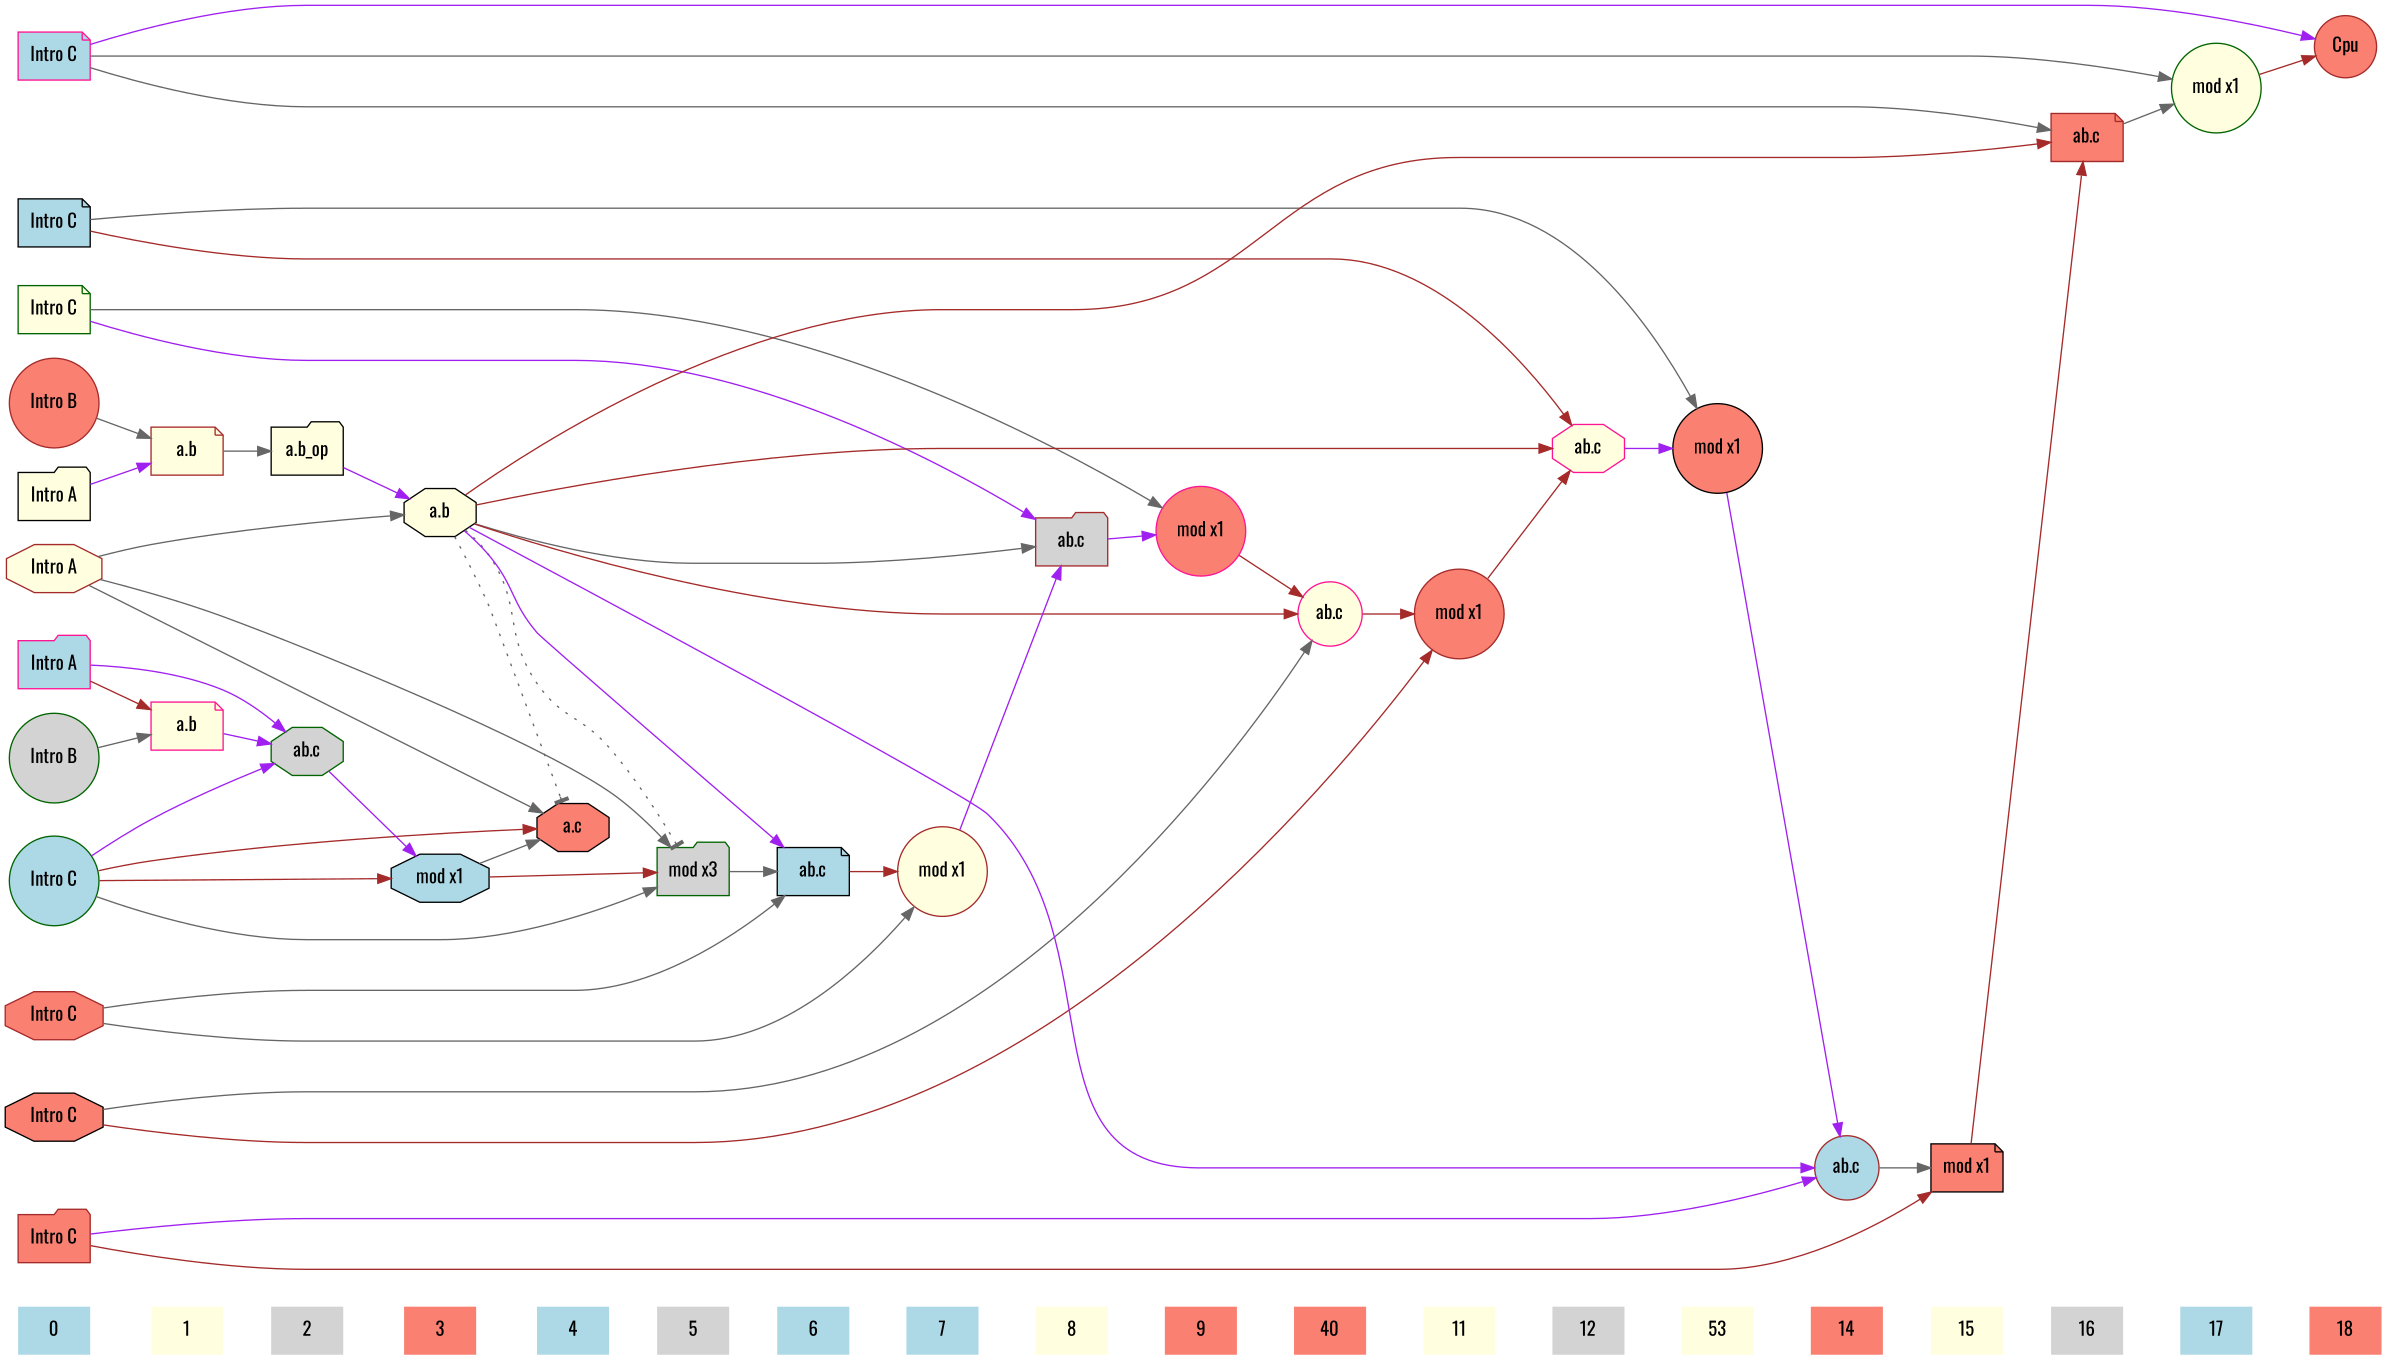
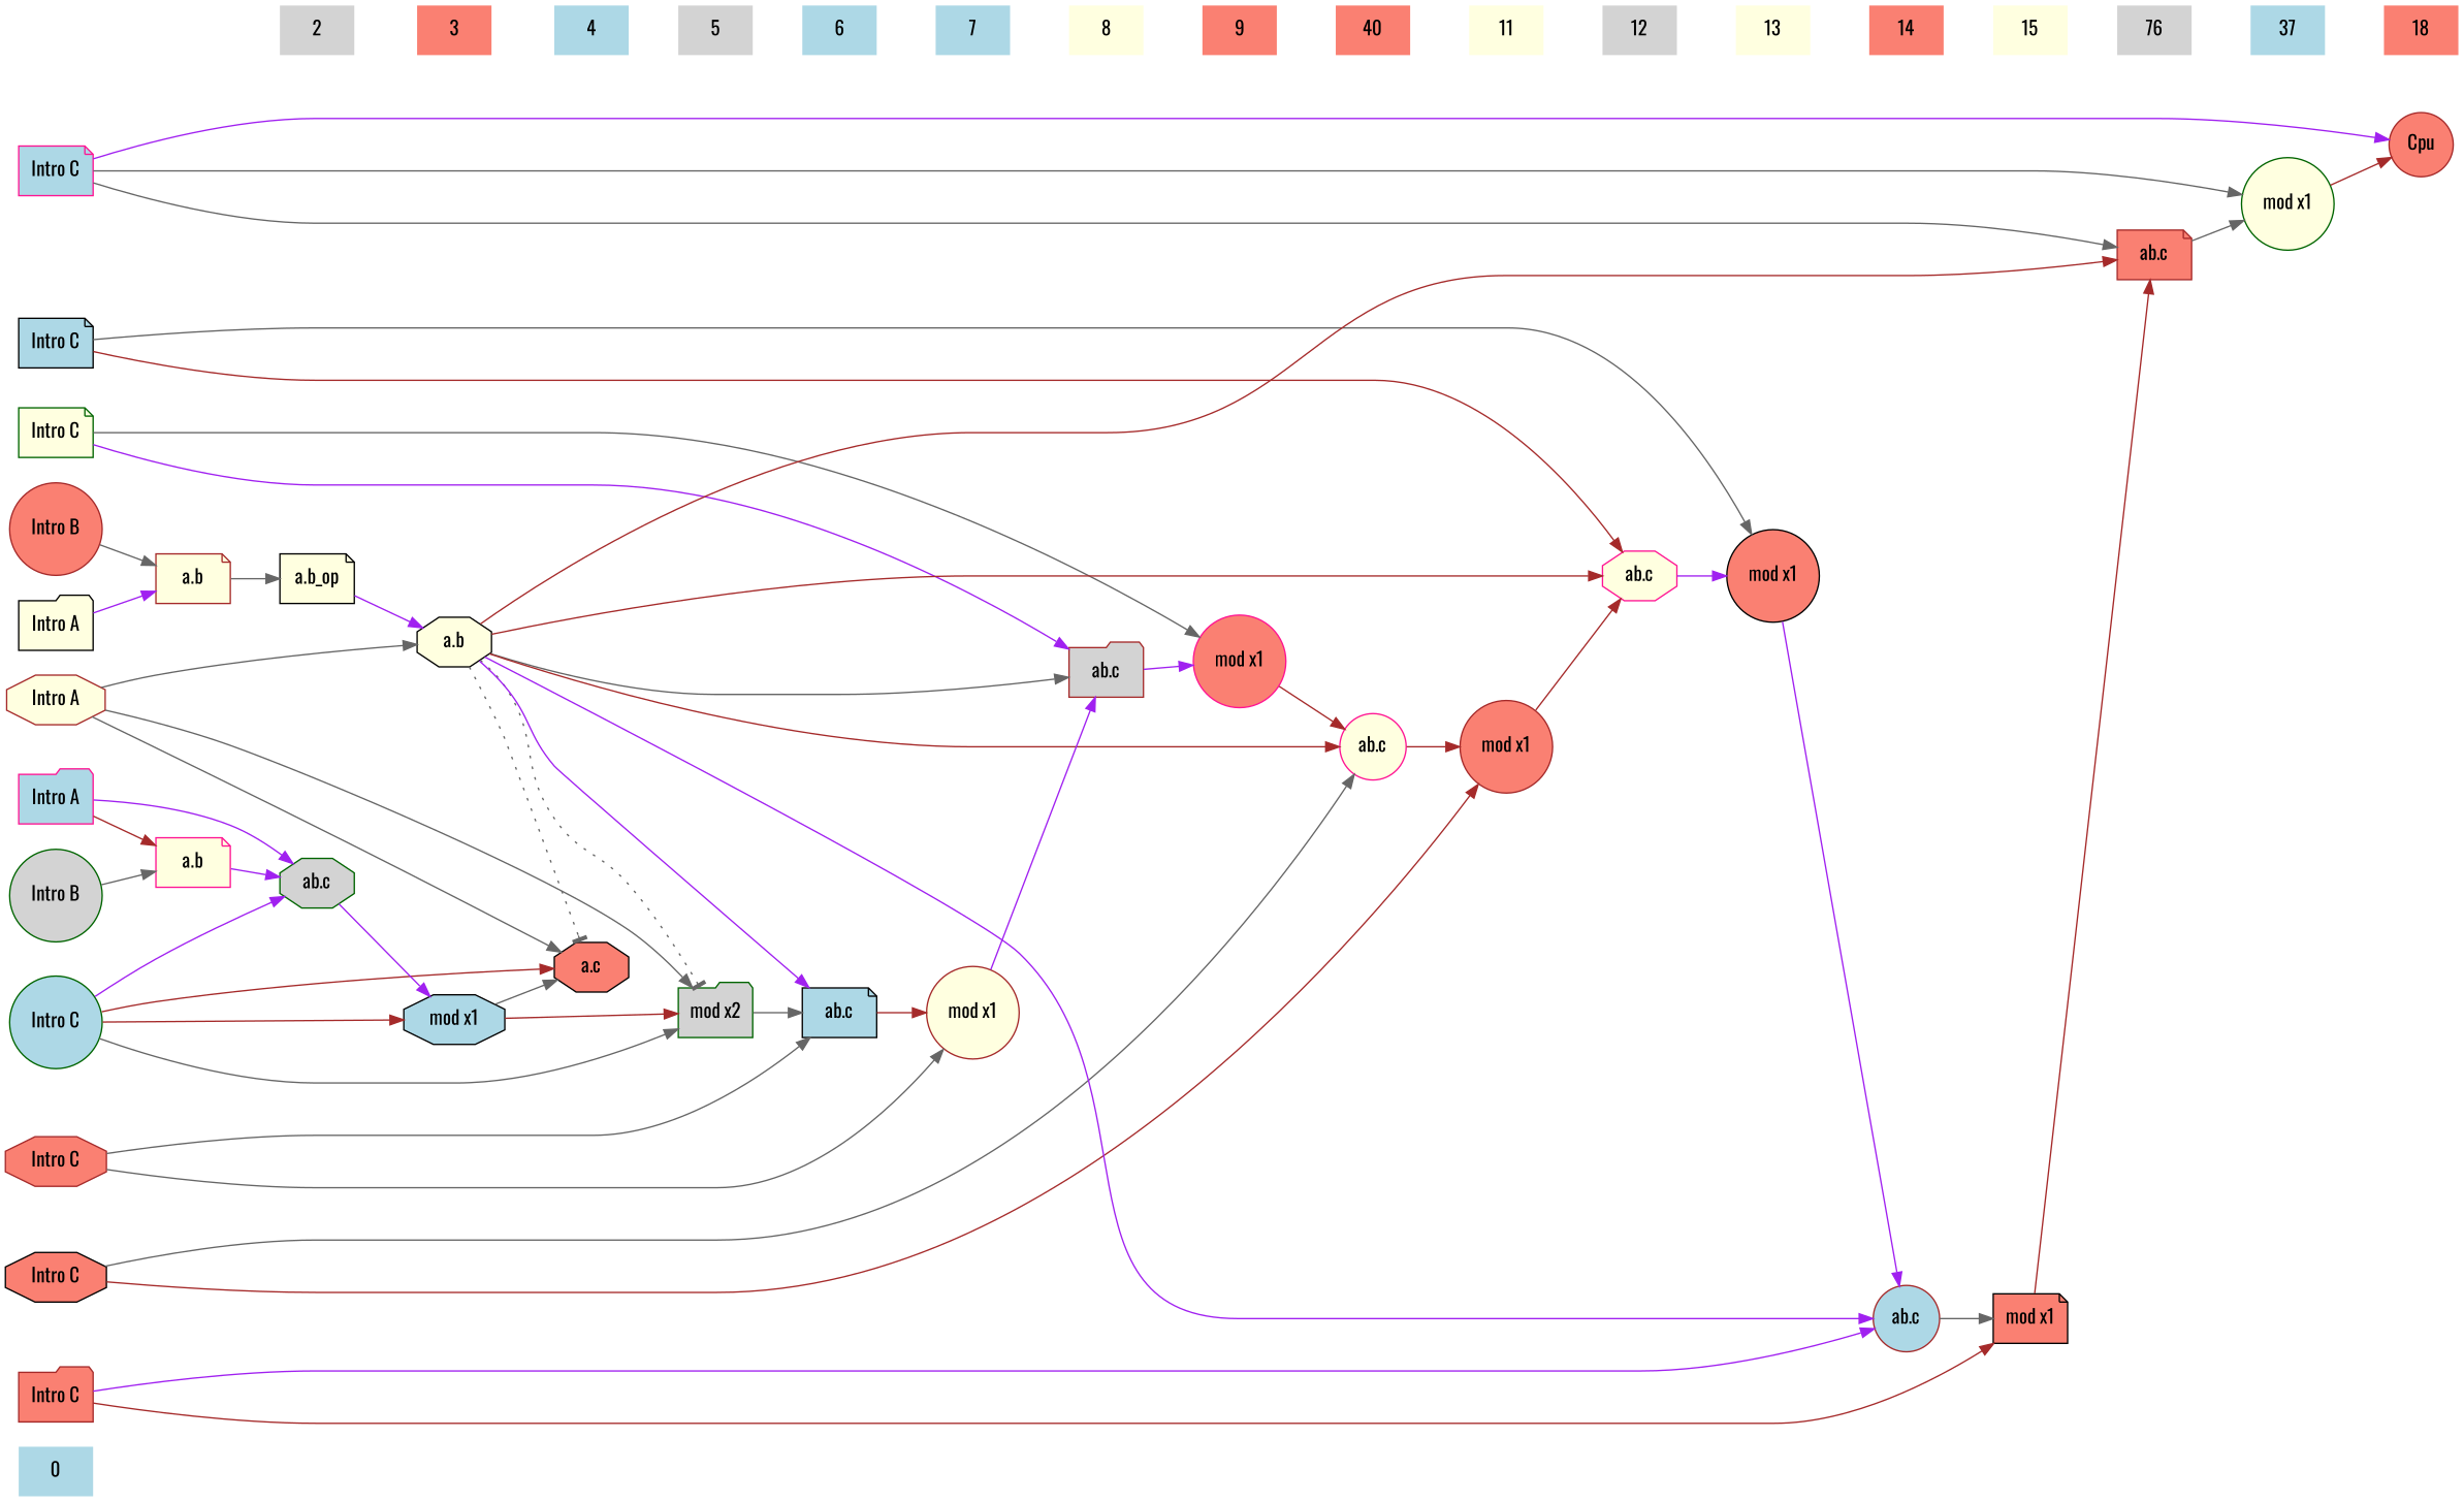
  digraph {
    fontname=Oswald
    rankdir=LR
    ranksep=.5
    node [color=brown fillcolor=salmon fontname=Oswald shape=plaintext style=filled]
    edge [fontname=Oswald color=gray40]
    0 [color=deeppink fillcolor=lightblue]
    n2 [color=deeppink fillcolor=lightblue label="Intro A" shape=folder]
    n3 [label="Intro B" shape=circle]
    n4 [color=darkgreen fillcolor=lightgrey label="Intro B" shape=circle]
    n5 [color=black fillcolor=lightyellow label="Intro A" shape=folder]
    n6 [fillcolor=lightyellow label="Intro A" shape=octagon]
    n7 [color=deeppink fillcolor=lightblue label="Intro C" shape=note]
    n8 [color=black label="Intro C" shape=octagon]
    n9 [color=black fillcolor=lightblue label="Intro C" shape=note]
    n10 [label="Intro C" shape=octagon]
    n11 [color=darkgreen fillcolor=lightyellow label="Intro C" shape=note]
    n12 [label="Intro C" shape=folder]
    n13 [color=darkgreen fillcolor=lightblue label="Intro C" shape=circle]
-   1 [color=darkgreen fillcolor=lightyellow]
    n15 [fillcolor=lightyellow label="a.b" shape=note]
    n16 [color=deeppink fillcolor=lightyellow label="a.b" shape=note]
    2 [color=deeppink fillcolor=lightgrey]
-   n18 [color=black fillcolor=lightyellow label="a.b_op" shape=folder]
+   n18 [color=black fillcolor=lightyellow label="a.b_op" shape=note]
    n19 [color=darkgreen fillcolor=lightgrey label="ab.c" shape=octagon]
    3
    n21 [color=black fillcolor=lightblue label="mod x1" shape=octagon]
    n22 [color=black fillcolor=lightyellow label="a.b" shape=octagon]
    4 [color=deeppink fillcolor=lightblue]
    n24 [color=black label="a.c" shape=octagon]
    5 [color=black fillcolor=lightgrey]
-   n26 [color=darkgreen fillcolor=lightgrey label="mod x3" shape=folder]
+   n26 [color=darkgreen fillcolor=lightgrey label="mod x2" shape=folder]
    6 [color=deeppink fillcolor=lightblue]
    n28 [color=black fillcolor=lightblue label="ab.c" shape=note]
    7 [fillcolor=lightblue]
    n30 [fillcolor=lightyellow label="mod x1" shape=circle]
    8 [fillcolor=lightyellow]
    n32 [fillcolor=lightgrey label="ab.c" shape=folder]
    9
    n34 [color=deeppink label="mod x1" shape=circle]
    n35 [color=deeppink label=40]
    n36 [color=deeppink fillcolor=lightyellow label="ab.c" shape=circle]
    11 [color=darkgreen fillcolor=lightyellow]
    n38 [label="mod x1" shape=circle]
    12 [color=black fillcolor=lightgrey]
    n40 [color=deeppink fillcolor=lightyellow label="ab.c" shape=octagon]
    15 [fillcolor=lightyellow]
    n42 [color=black label="mod x1" shape=note]
-   13 [color=deeppink fillcolor=lightyellow label=53]
+   13 [color=deeppink fillcolor=lightyellow]
    n44 [color=black label="mod x1" shape=circle]
    14
    n46 [fillcolor=lightblue label="ab.c" shape=circle]
-   16 [fillcolor=lightgrey]
+   16 [fillcolor=lightgrey label=76]
    n48 [label="ab.c" shape=note]
-   17 [color=darkgreen fillcolor=lightblue]
+   17 [color=darkgreen fillcolor=lightblue label=37]
    n50 [color=darkgreen fillcolor=lightyellow label="mod x1" shape=circle]
    18
    n52 [label=Cpu shape=circle]
    subgraph sub_1 {
      rank=same
      0
      n2
      n3
      n4
      n5
      n6
      n7
      n8
      n9
      n10
      n11
      n12
      n13
    }
    subgraph sub_2 {
      rank=same
-     1
      n15
      n16
    }
    subgraph sub_3 {
      rank=same
      2
      n18
      n19
    }
    subgraph sub_4 {
      rank=same
      3
      n21
      n22
    }
    subgraph sub_5 {
      rank=same
      4
      n24
    }
    subgraph sub_6 {
      rank=same
      5
      n26
    }
    subgraph sub_7 {
      rank=same
      6
      n28
    }
    subgraph sub_8 {
      rank=same
      7
      n30
    }
    subgraph sub_9 {
      rank=same
      8
      n32
    }
    subgraph sub_10 {
      rank=same
      9
      n34
    }
    subgraph sub_11 {
      rank=same
      n35
      n36
    }
    subgraph sub_12 {
      rank=same
      11
      n38
    }
    subgraph sub_13 {
      rank=same
      12
      n40
    }
    subgraph sub_14 {
      rank=same
      15
      n42
    }
    subgraph sub_15 {
      rank=same
      13
      n44
    }
    subgraph sub_16 {
      rank=same
      14
      n46
    }
    subgraph sub_17 {
      rank=same
      16
      n48
    }
    subgraph sub_18 {
      rank=same
      17
      n50
    }
    subgraph sub_19 {
      rank=same
      18
      n52
    }
-   0 -> 1 [style=invis color=""]
    n2 -> n16 [color=brown]
    n2 -> n19 [color=purple]
    n3 -> n15
    n4 -> n16
    n5 -> n15 [color=purple]
    n6 -> n22
    n6 -> n24
    n6 -> n26
    n7 -> n48
    n7 -> n50
    n7 -> n52 [color=purple]
    n8 -> n36
    n8 -> n38 [color=brown]
    n9 -> n40 [color=brown]
    n9 -> n44
    n10 -> n28
    n10 -> n30
    n11 -> n32 [color=purple]
    n11 -> n34
    n12 -> n42 [color=brown]
    n12 -> n46 [color=purple]
    n13 -> n19 [color=purple]
    n13 -> n21 [color=brown]
    n13 -> n24 [color=brown]
    n13 -> n26
-   1 -> 2 [style=invis color=""]
    n15 -> n18
    n16 -> n19 [color=purple]
    2 -> 3 [style=invis color=""]
    n18 -> n22 [color=purple]
    n19 -> n21 [color=purple]
    3 -> 4 [style=invis color=""]
    n21 -> n24
    n21 -> n26 [color=brown]
    n22 -> n24 [arrowhead=tee style=dotted]
    n22 -> n26 [arrowhead=tee style=dotted]
    n22 -> n28 [color=purple]
    n22 -> n32
    n22 -> n36 [color=brown]
    n22 -> n40 [color=brown]
    n22 -> n46 [color=purple]
    n22 -> n48 [color=brown]
    4 -> 5 [style=invis color=""]
    5 -> 6 [style=invis color=""]
    n26 -> n28
    6 -> 7 [style=invis color=""]
    n28 -> n30 [color=brown]
    7 -> 8 [style=invis color=""]
    n30 -> n32 [color=purple]
    8 -> 9 [style=invis color=""]
    n32 -> n34 [color=purple]
    9 -> n35 [style=invis color=""]
    n34 -> n36 [color=brown]
    n35 -> 11 [style=invis color=""]
    n36 -> n38 [color=brown]
    11 -> 12 [style=invis color=""]
    n38 -> n40 [color=brown]
    12 -> 13 [style=invis color=""]
    n40 -> n44 [color=purple]
    15 -> 16 [style=invis color=""]
    n42 -> n48 [color=brown]
    13 -> 14 [style=invis color=""]
    n44 -> n46 [color=purple]
    14 -> 15 [style=invis color=""]
    n46 -> n42
    16 -> 17 [style=invis color=""]
    n48 -> n50
    17 -> 18 [style=invis color=""]
    n50 -> n52 [color=brown]
  }
